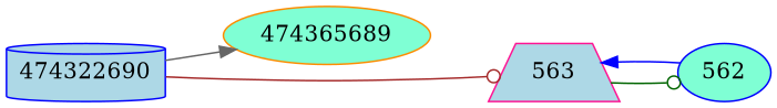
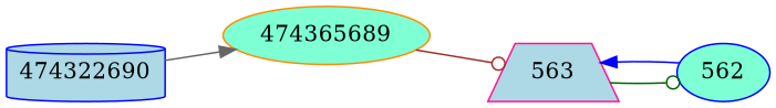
  strict digraph {
    rankdir=LR
    node [color=blue fillcolor=aquamarine shape=ellipse style=filled]
    edge [arrowhead=odot]
    474365689 [color=darkorange]
    563 [color=deeppink fillcolor=lightblue shape=trapezium]
    562
    474322690 [fillcolor=lightblue shape=cylinder]
-   474322690 -> 563 [color=brown]
+   474365689 -> 563 [color=brown]
    563 -> 562 [color=darkgreen]
    562 -> 563 [arrowhead=normal color=blue]
    474322690 -> 474365689 [arrowhead=normal color=gray40]
  }
